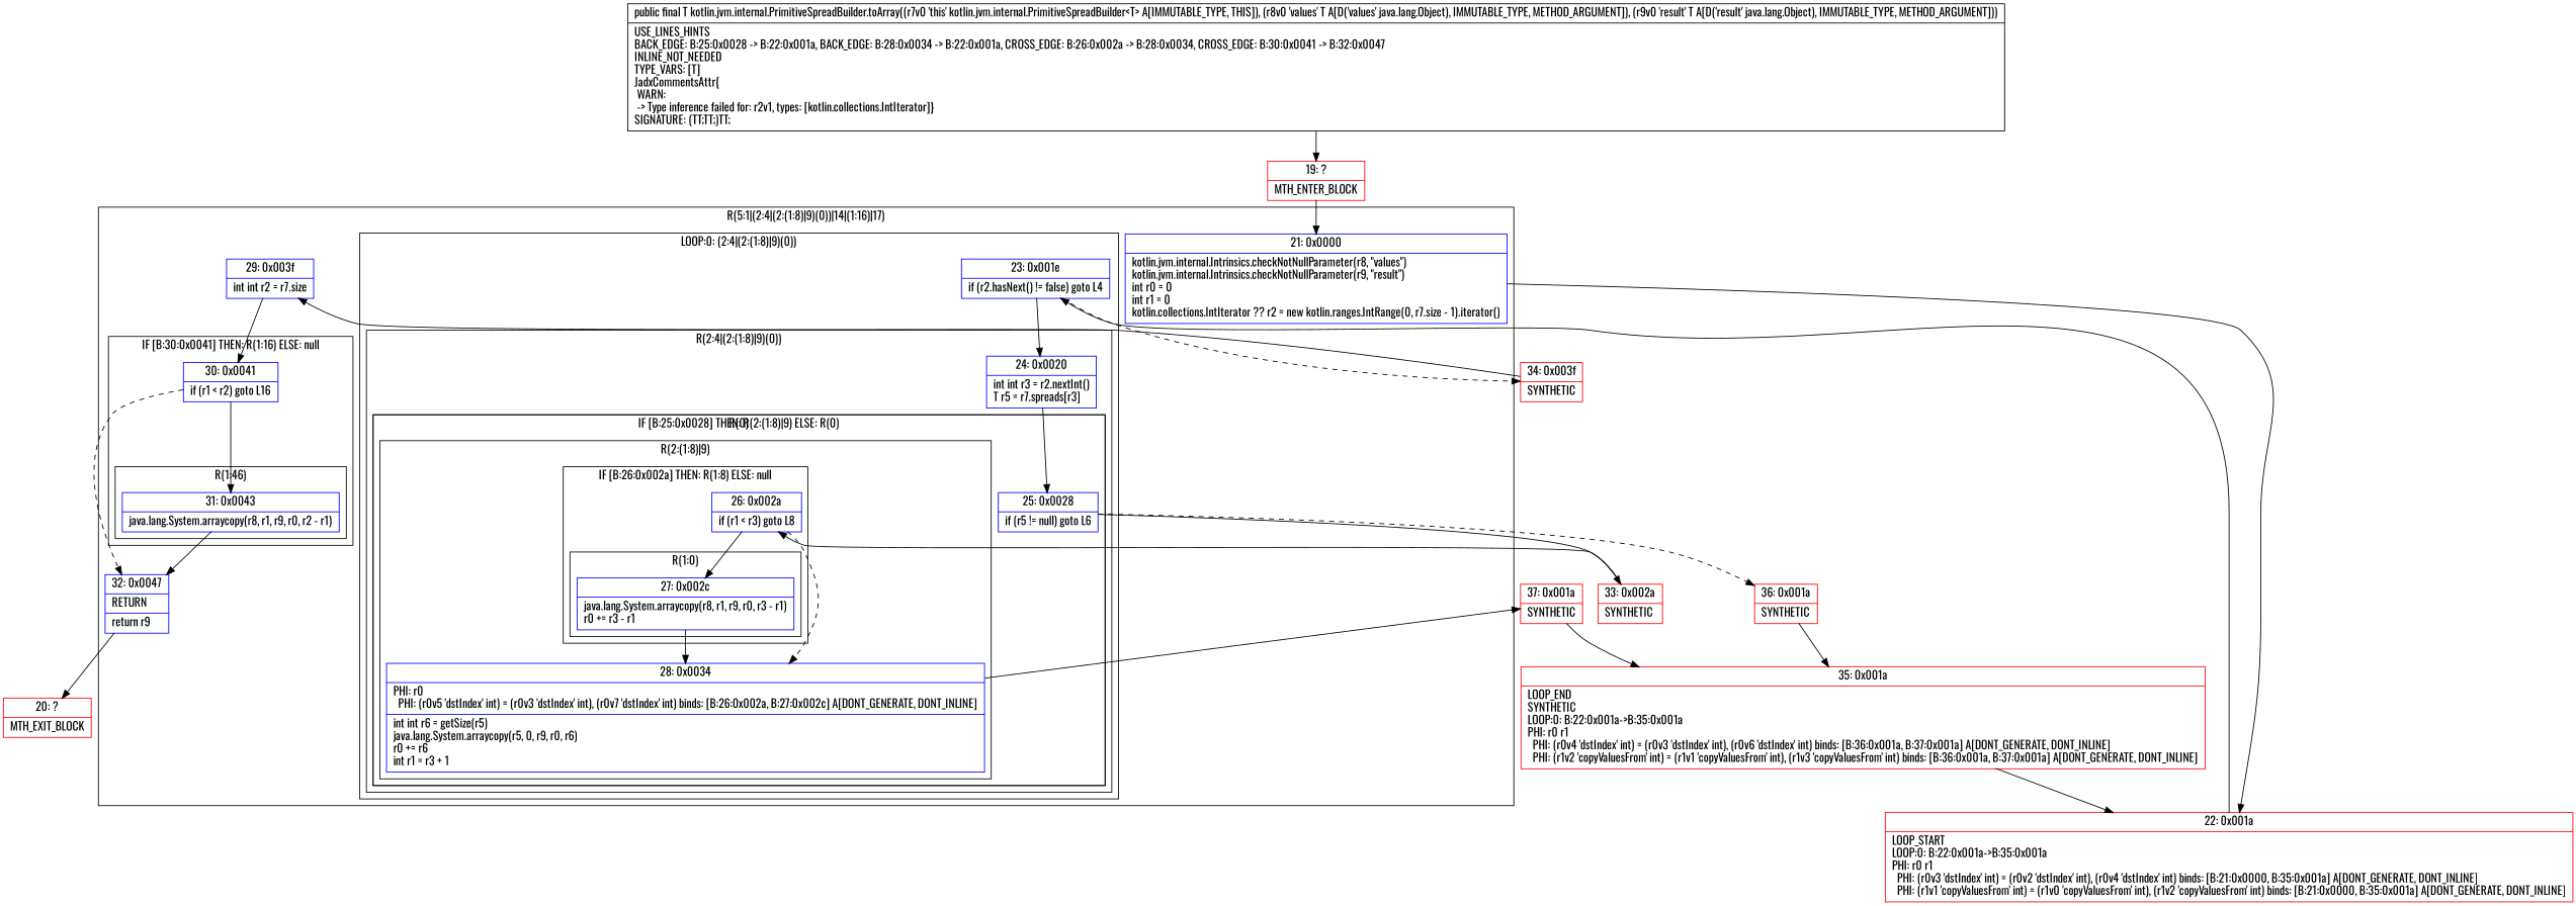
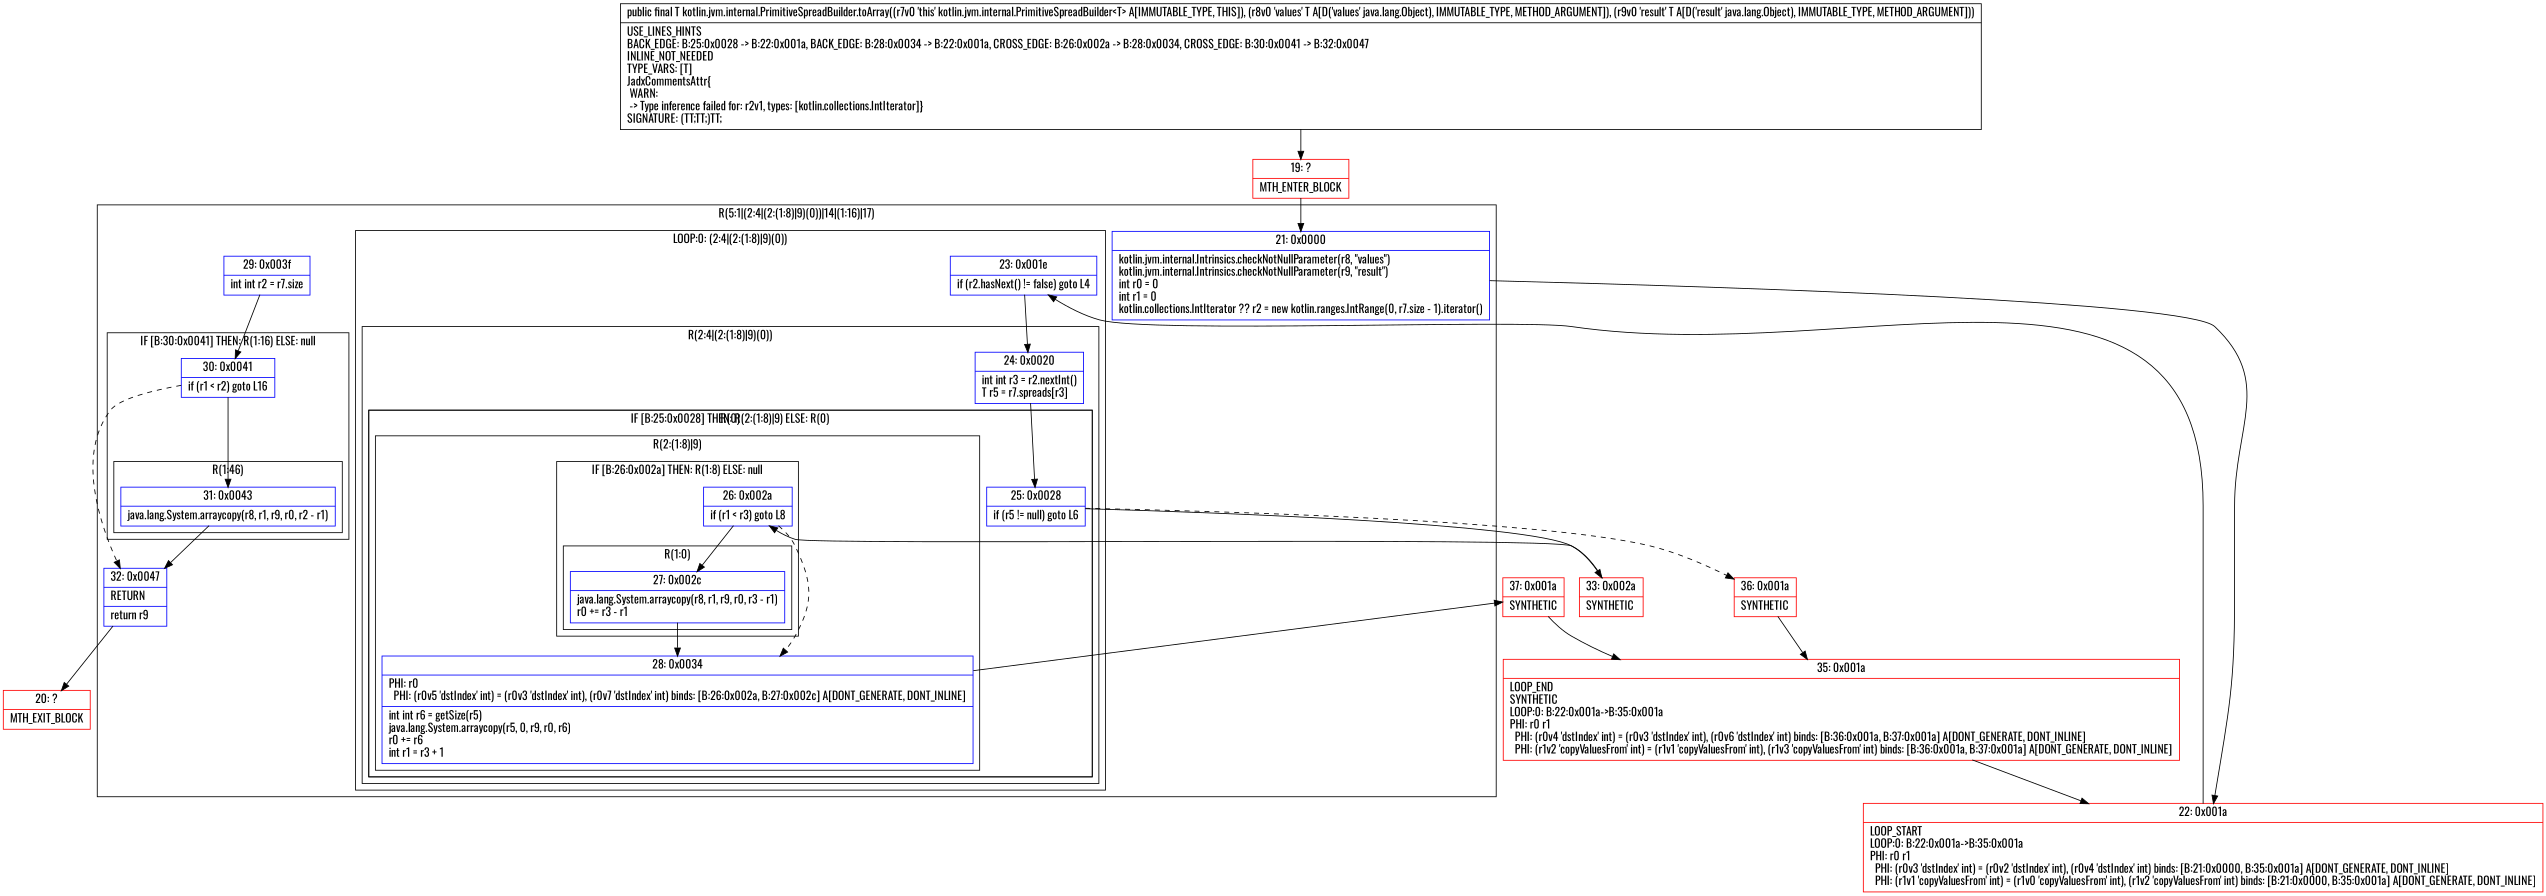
  digraph {
    fontname=Oswald
    node [color=blue fontname=Oswald shape=record]
    edge [fontname=Oswald]
    n1 [label="{27\:\ 0x002c|java.lang.System.arraycopy(r8, r1, r9, r0, r3 \- r1)\lr0 += r3 \- r1\l}"]
    n2 [label="{26\:\ 0x002a|if (r1 \< r3) goto L8\l}"]
    n3 [label="{28\:\ 0x0034|PHI: r0 \l  PHI: (r0v5 'dstIndex' int) = (r0v3 'dstIndex' int), (r0v7 'dstIndex' int) binds: [B:26:0x002a, B:27:0x002c] A[DONT_GENERATE, DONT_INLINE]\l|int int r6 = getSize(r5)\ljava.lang.System.arraycopy(r5, 0, r9, r0, r6)\lr0 += r6\lint r1 = r3 + 1\l}"]
    n4 [label="{25\:\ 0x0028|if (r5 != null) goto L6\l}"]
    n5 [label="{24\:\ 0x0020|int int r3 = r2.nextInt()\lT r5 = r7.spreads[r3]\l}"]
    n6 [label="{23\:\ 0x001e|if (r2.hasNext() != false) goto L4\l}"]
    n7 [label="{31\:\ 0x0043|java.lang.System.arraycopy(r8, r1, r9, r0, r2 \- r1)\l}"]
    n8 [label="{30\:\ 0x0041|if (r1 \< r2) goto L16\l}"]
    n9 [label="{21\:\ 0x0000|kotlin.jvm.internal.Intrinsics.checkNotNullParameter(r8, \"values\")\lkotlin.jvm.internal.Intrinsics.checkNotNullParameter(r9, \"result\")\lint r0 = 0\lint r1 = 0\lkotlin.collections.IntIterator ?? r2 = new kotlin.ranges.IntRange(0, r7.size \- 1).iterator()\l}"]
    n10 [label="{29\:\ 0x003f|int int r2 = r7.size\l}"]
    n11 [label="{32\:\ 0x0047|RETURN\l|return r9\l}"]
    n12 [color=red label="{37\:\ 0x001a|SYNTHETIC\l}"]
    n13 [color=red label="{33\:\ 0x002a|SYNTHETIC\l}"]
    n14 [color=red label="{36\:\ 0x001a|SYNTHETIC\l}"]
-   n15 [color=red label="{34\:\ 0x003f|SYNTHETIC\l}"]
    n16 [color=red label="{22\:\ 0x001a|LOOP_START\lLOOP:0: B:22:0x001a\-\>B:35:0x001a\lPHI: r0 r1 \l  PHI: (r0v3 'dstIndex' int) = (r0v2 'dstIndex' int), (r0v4 'dstIndex' int) binds: [B:21:0x0000, B:35:0x001a] A[DONT_GENERATE, DONT_INLINE]\l  PHI: (r1v1 'copyValuesFrom' int) = (r1v0 'copyValuesFrom' int), (r1v2 'copyValuesFrom' int) binds: [B:21:0x0000, B:35:0x001a] A[DONT_GENERATE, DONT_INLINE]\l}"]
    n17 [color=red label="{20\:\ ?|MTH_EXIT_BLOCK\l}"]
    n18 [color=red label="{35\:\ 0x001a|LOOP_END\lSYNTHETIC\lLOOP:0: B:22:0x001a\-\>B:35:0x001a\lPHI: r0 r1 \l  PHI: (r0v4 'dstIndex' int) = (r0v3 'dstIndex' int), (r0v6 'dstIndex' int) binds: [B:36:0x001a, B:37:0x001a] A[DONT_GENERATE, DONT_INLINE]\l  PHI: (r1v2 'copyValuesFrom' int) = (r1v1 'copyValuesFrom' int), (r1v3 'copyValuesFrom' int) binds: [B:36:0x001a, B:37:0x001a] A[DONT_GENERATE, DONT_INLINE]\l}"]
    n19 [color=red label="{19\:\ ?|MTH_ENTER_BLOCK\l}"]
    n20 [label="{public final T kotlin.jvm.internal.PrimitiveSpreadBuilder.toArray((r7v0 'this' kotlin.jvm.internal.PrimitiveSpreadBuilder\<T\> A[IMMUTABLE_TYPE, THIS]), (r8v0 'values' T A[D('values' java.lang.Object), IMMUTABLE_TYPE, METHOD_ARGUMENT]), (r9v0 'result' T A[D('result' java.lang.Object), IMMUTABLE_TYPE, METHOD_ARGUMENT]))  | USE_LINES_HINTS\lBACK_EDGE: B:25:0x0028 \-\> B:22:0x001a, BACK_EDGE: B:28:0x0034 \-\> B:22:0x001a, CROSS_EDGE: B:26:0x002a \-\> B:28:0x0034, CROSS_EDGE: B:30:0x0041 \-\> B:32:0x0047\lINLINE_NOT_NEEDED\lTYPE_VARS: [T]\lJadxCommentsAttr\{\l WARN: \l \-\> Type inference failed for: r2v1, types: [kotlin.collections.IntIterator]\}\lSIGNATURE: (TT;TT;)TT;\l}" color=""]
    subgraph cluster_1 {
      label="R(5:1|(2:4|(2:(1:8)|9)(0))|14|(1:16)|17)"
      n9
      n10
      n11
      subgraph cluster_2 {
        label="LOOP:0: (2:4|(2:(1:8)|9)(0))"
        n6
        subgraph cluster_3 {
          label="R(2:4|(2:(1:8)|9)(0))"
          n5
          subgraph cluster_4 {
            label="IF [B:25:0x0028] THEN: R(2:(1:8)|9) ELSE: R(0)"
            n4
            subgraph cluster_5 {
              label="R(2:(1:8)|9)"
              n3
              subgraph cluster_6 {
                label="IF [B:26:0x002a] THEN: R(1:8) ELSE: null"
                n2
                subgraph cluster_7 {
                  label="R(1:0)"
                  n1
                }
              }
            }
            subgraph cluster_8 {
              label="R(0)"
            }
          }
        }
      }
      subgraph cluster_9 {
        label="IF [B:30:0x0041] THEN: R(1:16) ELSE: null"
        n8
        subgraph cluster_10 {
          label="R(1:46)"
          n7
        }
      }
    }
    n1 -> n3
    n2 -> n1
    n2 -> n3 [style=dashed]
    n3 -> n12
    n4 -> n13
    n4 -> n14 [style=dashed]
    n5 -> n4
    n6 -> n5
-   n6 -> n15 [style=dashed]
    n7 -> n11
    n8 -> n7
    n8 -> n11 [style=dashed]
    n9 -> n16
    n10 -> n8
    n11 -> n17
    n12 -> n18
    n13 -> n2
    n14 -> n18
-   n15 -> n10
    n16 -> n6
    n18 -> n16
    n19 -> n9
    n20 -> n19
  }
